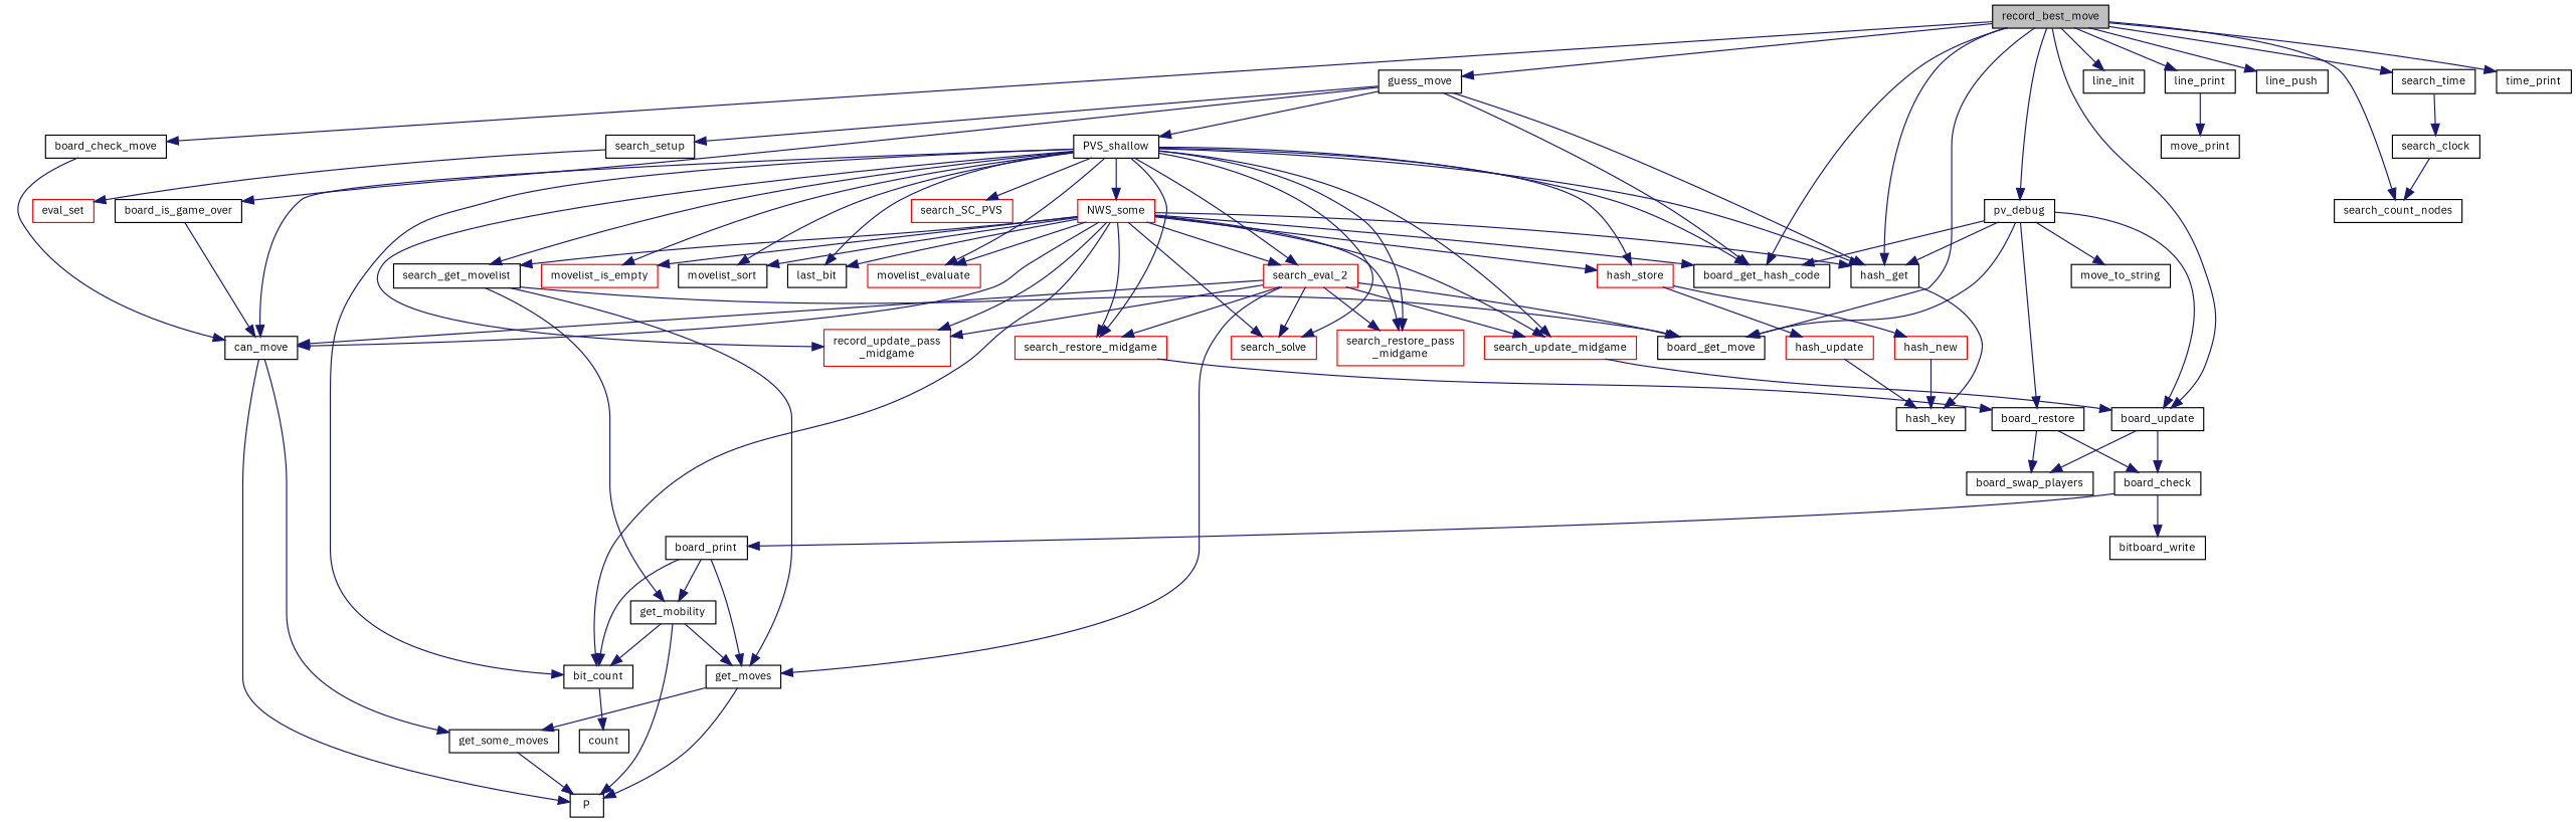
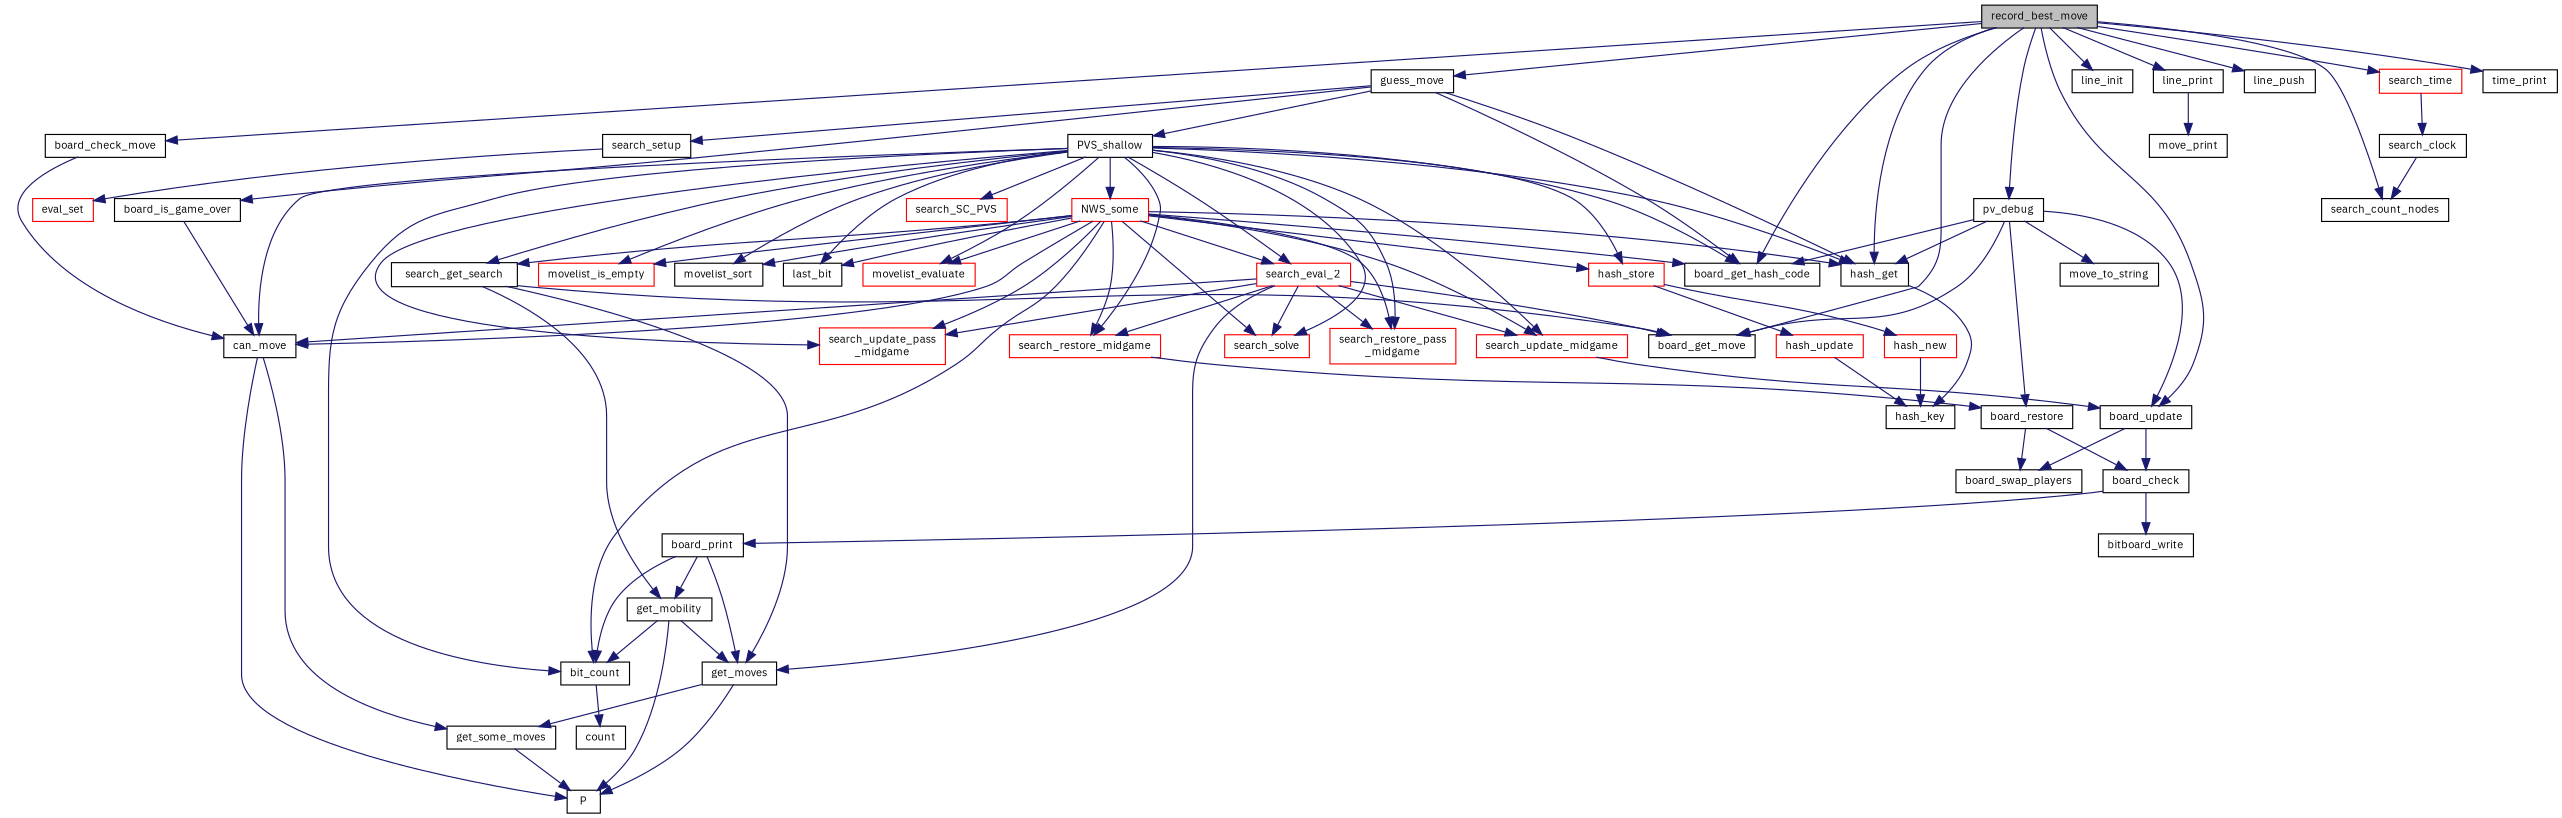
  digraph {
    fontname="IBM Plex Sans"
    rankdir=TB
    node [color=black fontname="IBM Plex Sans" fontsize=10 shape=record]
    edge [color=midnightblue fontname="IBM Plex Sans" fontsize=10 labelfontname=FreeSans labelfontsize=10 style=solid]
    n1 [fillcolor=grey75 fontcolor=black height=0.2 label=record_best_move style=filled width=0.4]
    n2 [height=0.2 label=board_check_move width=0.4]
    n3 [height=0.2 label=board_get_hash_code width=0.4]
    n4 [height=0.2 label=board_get_move width=0.4]
    n5 [height=0.2 label=board_update width=0.4]
    n6 [height=0.2 label=guess_move width=0.4]
    n7 [height=0.2 label=hash_get width=0.4]
    n8 [height=0.2 label=line_init width=0.4]
    n9 [height=0.2 label=line_print width=0.4]
    n10 [height=0.2 label=line_push width=0.4]
    n11 [height=0.2 label=pv_debug width=0.4]
    n12 [height=0.2 label=search_count_nodes width=0.4]
-   n13 [height=0.2 label=search_time width=0.4]
+   n13 [color=red height=0.2 label=search_time width=0.4]
    n14 [height=0.2 label=time_print width=0.4]
    n15 [height=0.2 label=can_move width=0.4]
    n16 [height=0.2 label=board_check width=0.4]
    n17 [height=0.2 label=board_swap_players width=0.4]
    n18 [height=0.2 label=board_is_game_over width=0.4]
    n19 [height=0.2 label=PVS_shallow width=0.4]
    n20 [height=0.2 label=search_setup width=0.4]
    n21 [height=0.2 label=hash_key width=0.4]
    n22 [height=0.2 label=move_print width=0.4]
    n23 [height=0.2 label=board_restore width=0.4]
    n24 [height=0.2 label=move_to_string width=0.4]
    n25 [height=0.2 label=search_clock width=0.4]
    n26 [height=0.2 label=get_some_moves width=0.4]
    n27 [height=0.2 label=P width=0.4]
    n28 [height=0.2 label=bitboard_write width=0.4]
    n29 [height=0.2 label=board_print width=0.4]
    n30 [height=0.2 label=bit_count width=0.4]
    n31 [height=0.2 label=get_mobility width=0.4]
    n32 [height=0.2 label=get_moves width=0.4]
    n33 [height=0.2 label=count width=0.4]
    n34 [color=red height=0.2 label=hash_store width=0.4]
    n35 [height=0.2 label=last_bit width=0.4]
    n36 [color=red height=0.2 label=movelist_evaluate width=0.4]
    n37 [color=red height=0.2 label=movelist_is_empty width=0.4]
    n38 [height=0.2 label=movelist_sort width=0.4]
    n39 [color=red height=0.2 label=NWS_some width=0.4]
    n40 [color=red height=0.2 label=search_eval_2 width=0.4]
    n41 [color=red height=0.2 label=search_restore_midgame width=0.4]
    n42 [color=red height=0.2 label="search_restore_pass\l_midgame" width=0.4]
    n43 [color=red height=0.2 label=search_solve width=0.4]
    n44 [color=red height=0.2 label=search_update_midgame width=0.4]
-   n45 [color=red height=0.2 label="record_update_pass\l_midgame" width=0.4]
-   n46 [height=0.2 label=search_get_movelist width=0.4]
+   n45 [color=red height=0.2 label="search_update_pass\l_midgame" width=0.4]
+   n46 [height=0.2 label=search_get_search width=0.4]
    n47 [color=red height=0.2 label=search_SC_PVS width=0.4]
    n48 [color=red height=0.2 label=eval_set width=0.4]
    n49 [color=red height=0.2 label=hash_new width=0.4]
    n50 [color=red height=0.2 label=hash_update width=0.4]
    n1 -> n2
    n1 -> n3
    n1 -> n4
    n1 -> n5
    n1 -> n6
    n1 -> n7
    n1 -> n8
    n1 -> n9
    n1 -> n10
    n1 -> n11
    n1 -> n12
    n1 -> n13
    n1 -> n14
    n2 -> n15
    n5 -> n16
    n5 -> n17
    n6 -> n3
    n6 -> n7
    n6 -> n18
    n6 -> n19
    n6 -> n20
    n7 -> n21
    n9 -> n22
    n11 -> n3
    n11 -> n4
    n11 -> n5
    n11 -> n7
    n11 -> n23
    n11 -> n24
    n13 -> n25
    n15 -> n26
    n15 -> n27
    n16 -> n28
    n16 -> n29
    n18 -> n15
    n19 -> n3
    n19 -> n7
    n19 -> n15
    n19 -> n30
    n19 -> n34
    n19 -> n35
    n19 -> n36
    n19 -> n37
    n19 -> n38
    n19 -> n39
    n19 -> n40
    n19 -> n41
    n19 -> n42
    n19 -> n43
    n19 -> n44
    n19 -> n45
    n19 -> n46
    n19 -> n47
    n20 -> n48
    n23 -> n16
    n23 -> n17
    n25 -> n12
    n26 -> n27
    n29 -> n30
    n29 -> n31
    n29 -> n32
    n30 -> n33
    n31 -> n27
    n31 -> n30
    n31 -> n32
    n32 -> n26
    n32 -> n27
    n34 -> n49
    n34 -> n50
    n39 -> n3
    n39 -> n7
    n39 -> n15
    n39 -> n30
    n39 -> n34
    n39 -> n35
    n39 -> n36
    n39 -> n37
    n39 -> n38
    n39 -> n40
    n39 -> n41
    n39 -> n42
    n39 -> n43
    n39 -> n44
    n39 -> n45
    n39 -> n46
    n40 -> n4
    n40 -> n15
    n40 -> n32
    n40 -> n41
    n40 -> n42
    n40 -> n43
    n40 -> n44
    n40 -> n45
    n41 -> n23
    n44 -> n5
    n46 -> n4
    n46 -> n31
    n46 -> n32
    n49 -> n21
    n50 -> n21
  }
